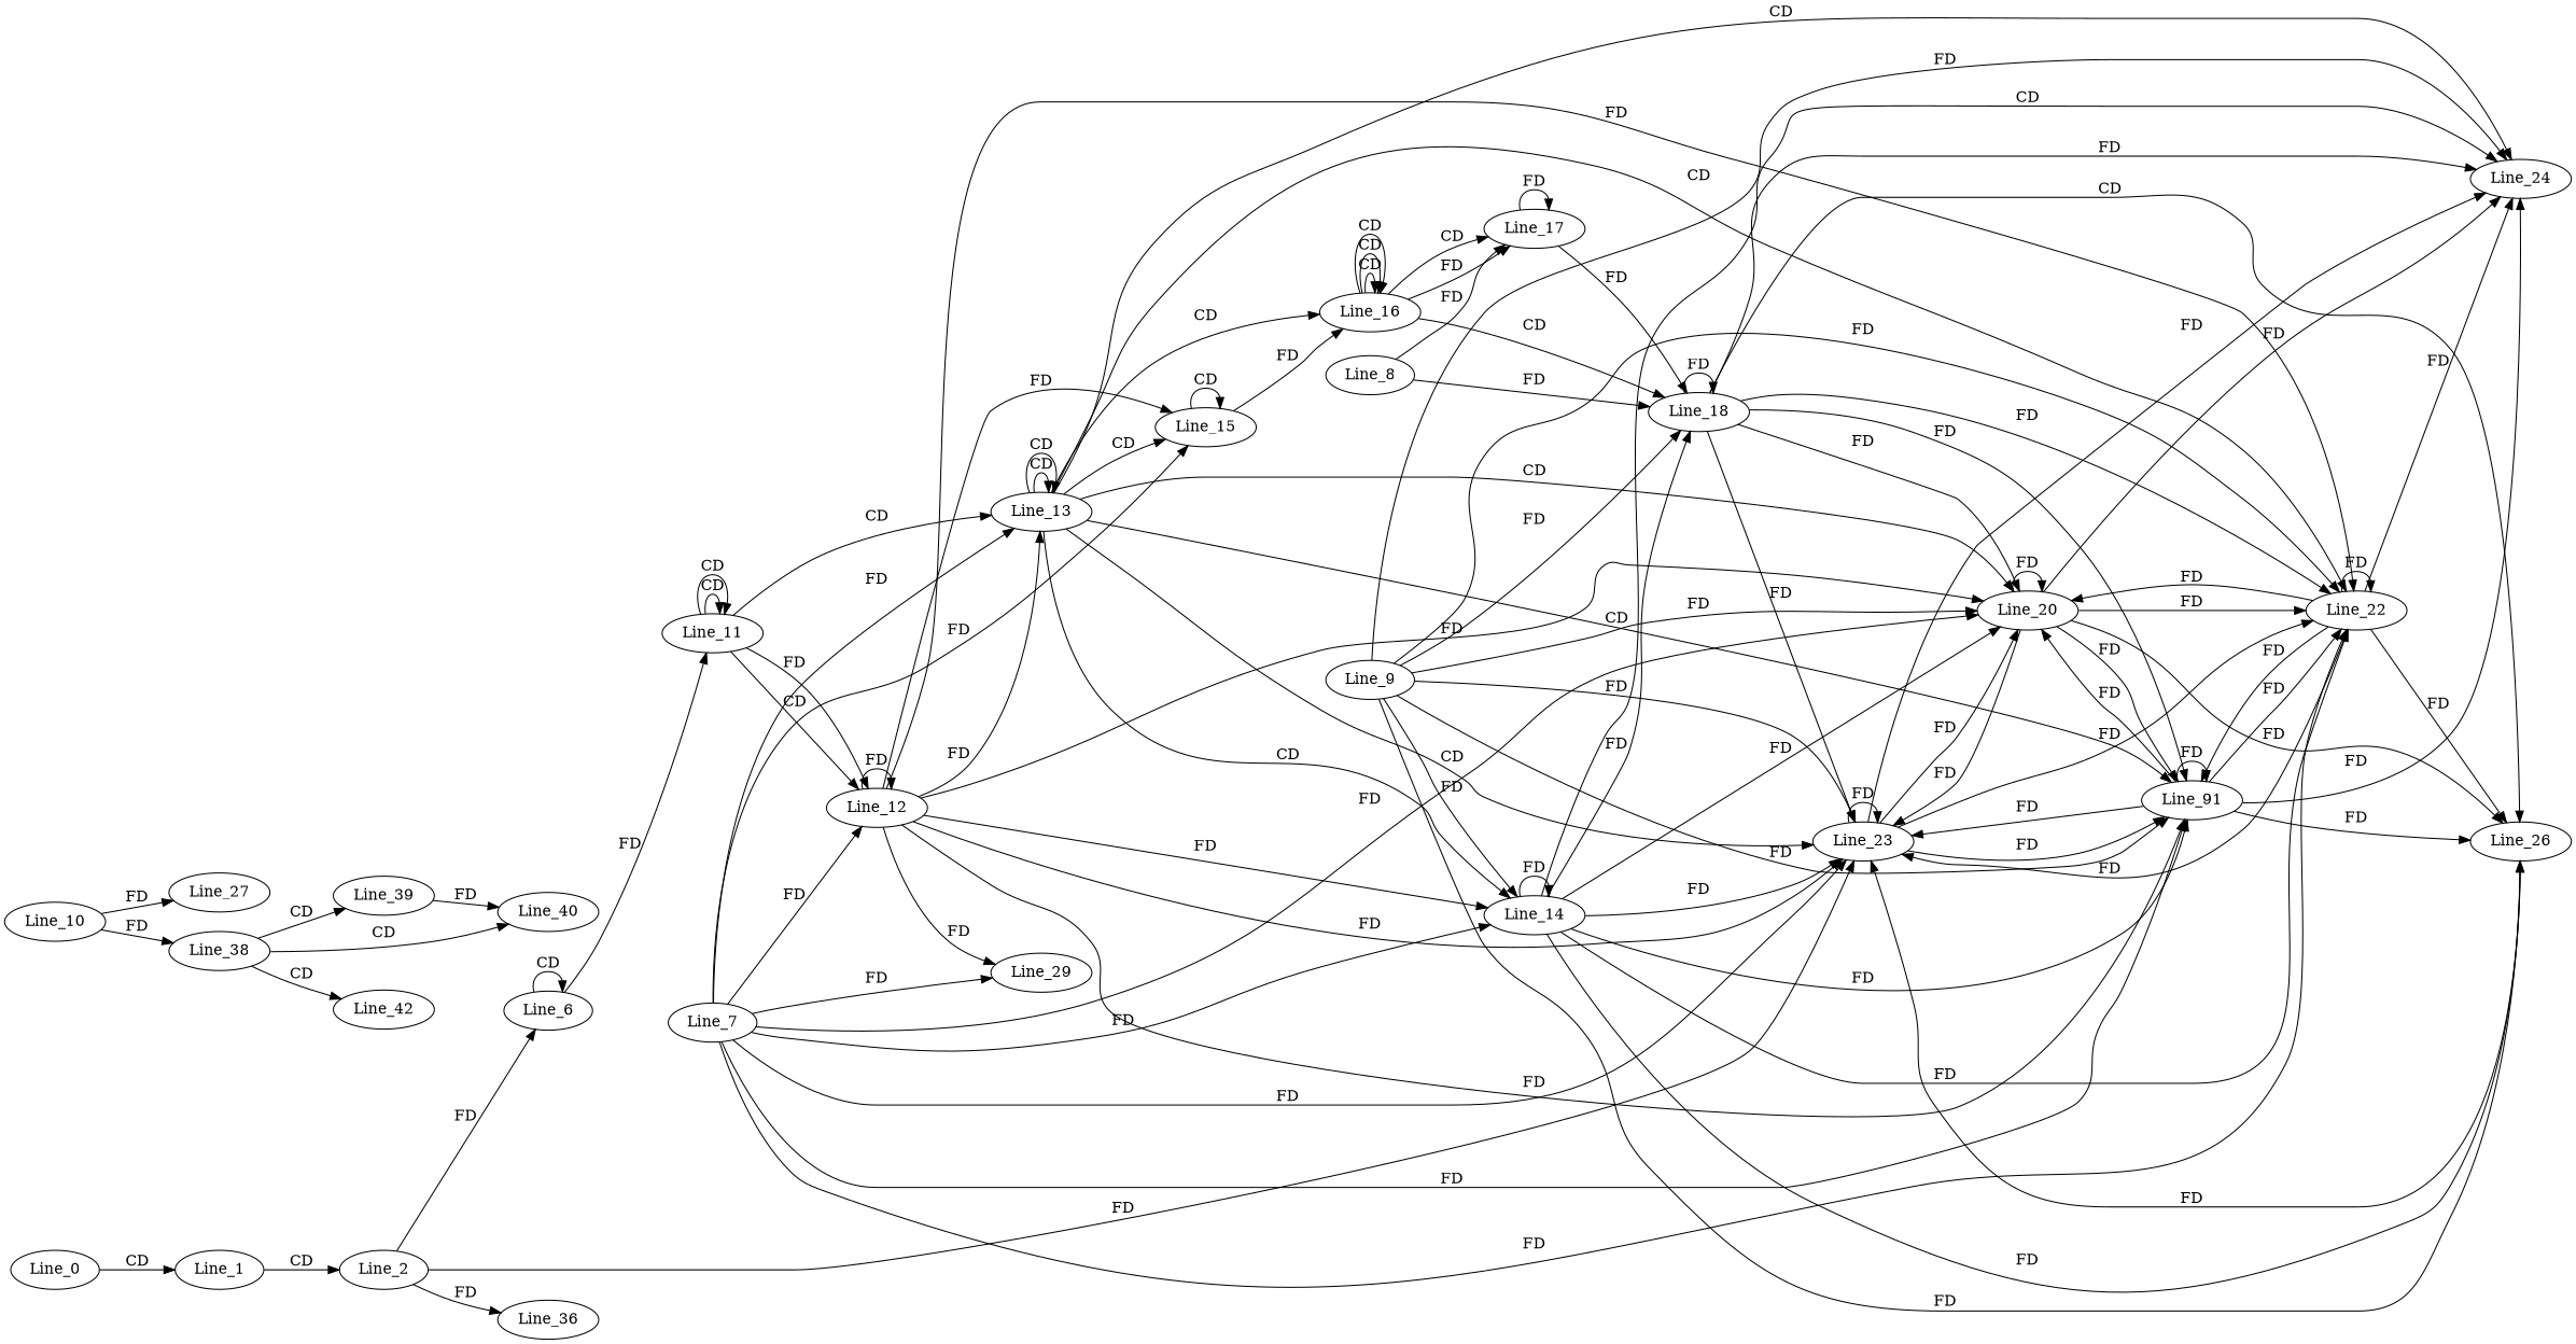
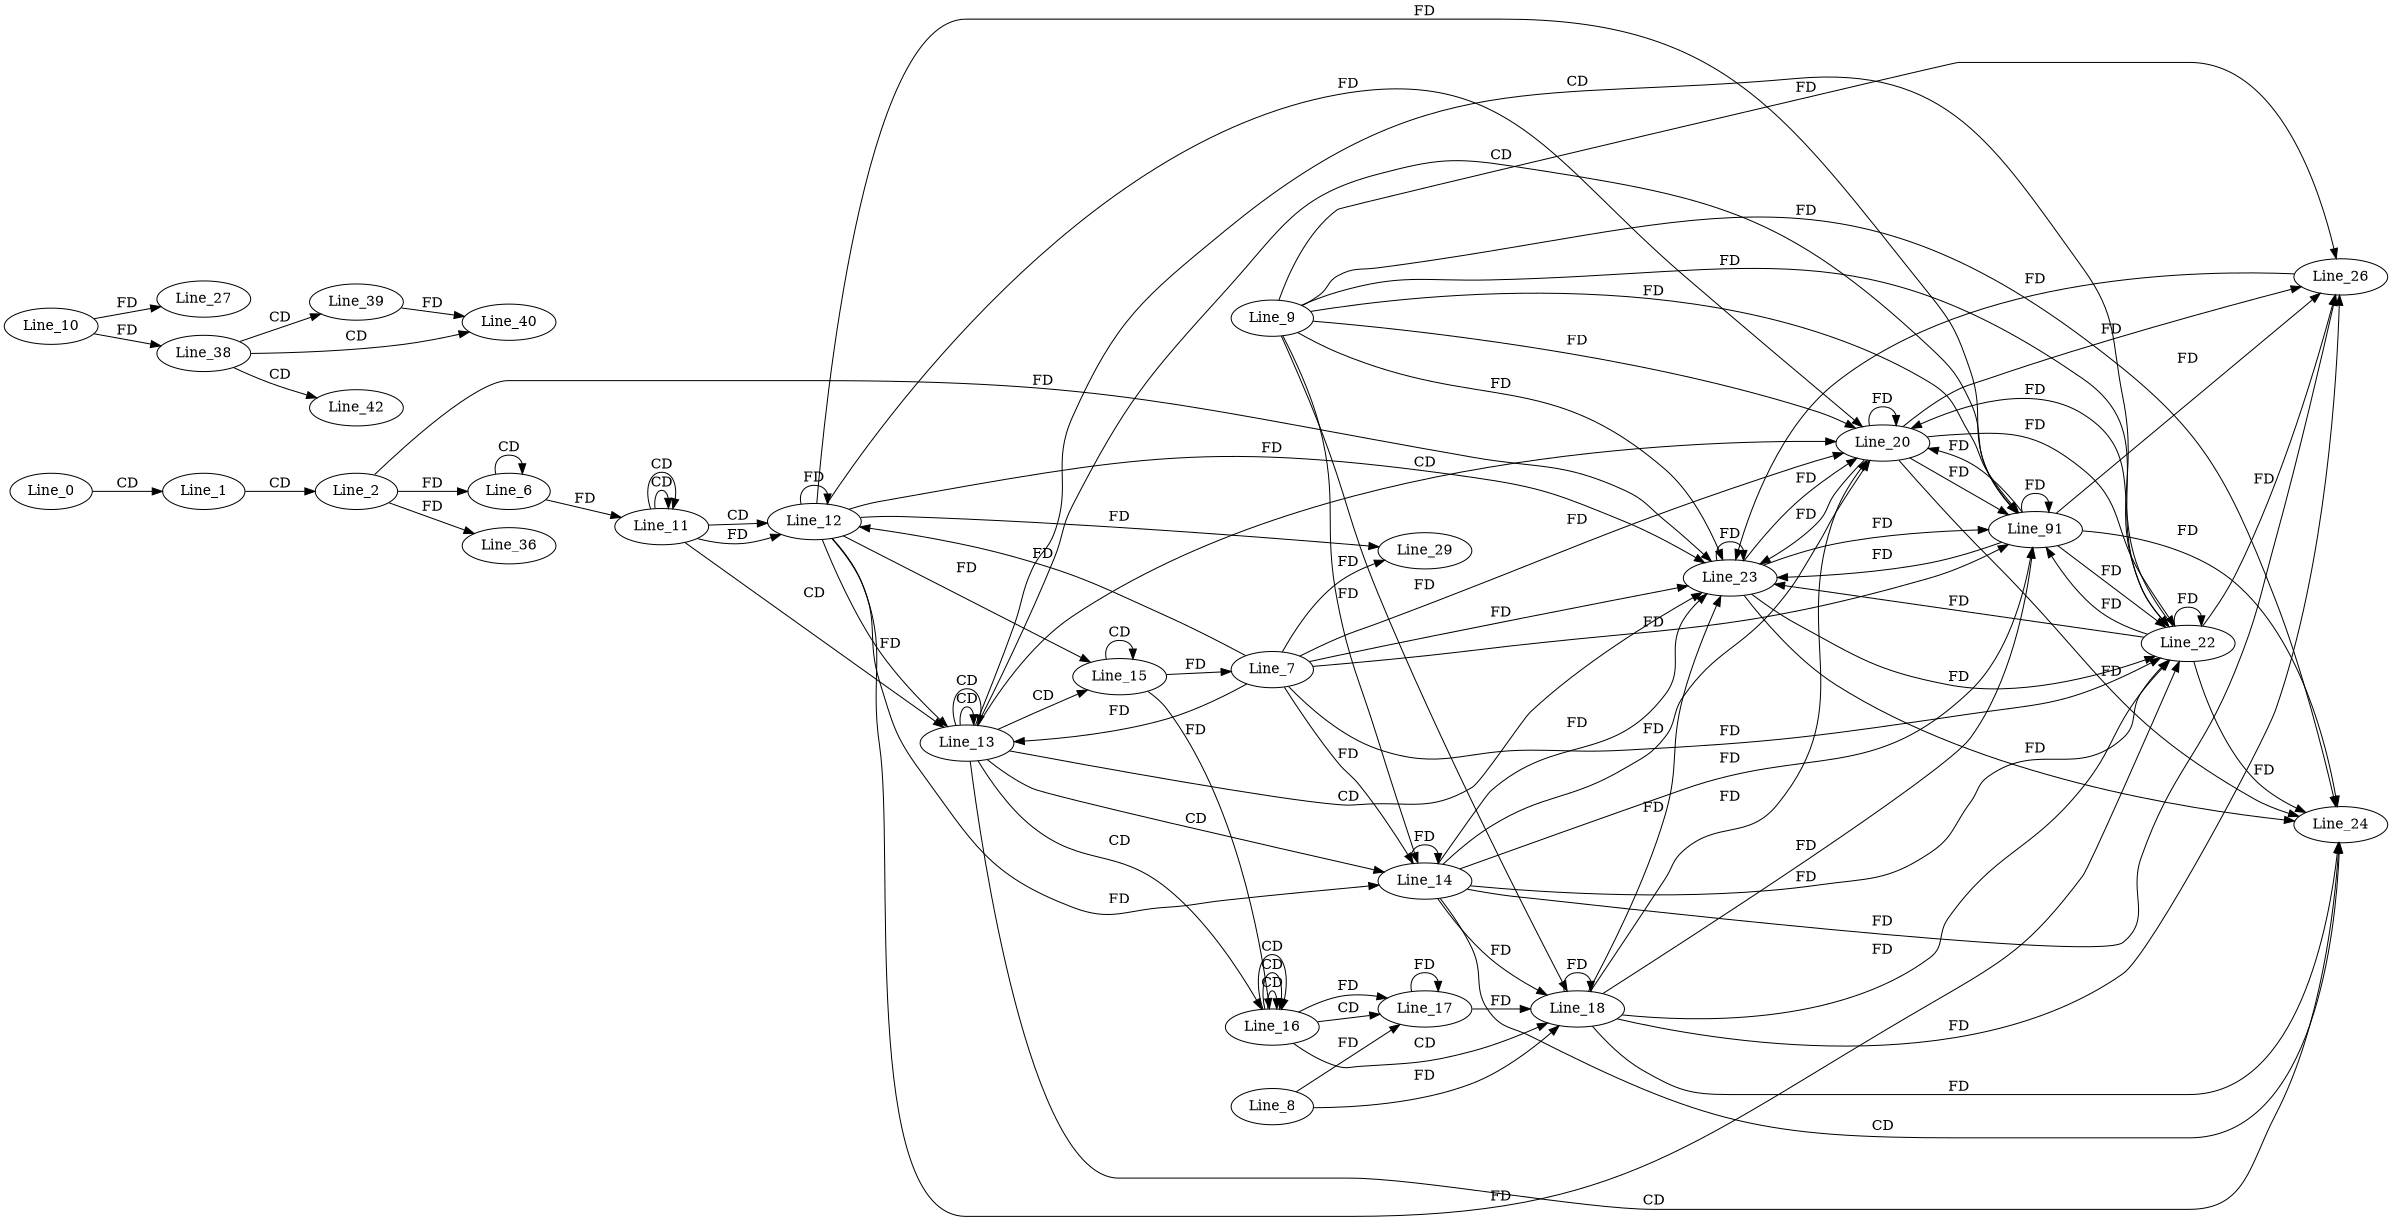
  digraph {
    rankdir=LR
    Line_0
    Line_1
    Line_2
    Line_6
    Line_23
    Line_36
    Line_11
    Line_20
    n9 [label=Line_91]
    Line_22
    Line_24
    Line_12
    Line_13
    Line_14
    Line_15
    Line_29
    Line_16
    Line_18
    Line_26
    Line_7
    Line_17
    Line_9
    Line_8
    Line_10
    Line_27
    Line_38
    Line_39
    Line_40
    Line_42
    Line_0 -> Line_1 [label=CD]
    Line_1 -> Line_2 [label=CD]
    Line_2 -> Line_6 [label=FD]
    Line_2 -> Line_23 [label=FD]
    Line_2 -> Line_36 [label=FD]
    Line_6 -> Line_6 [label=CD]
    Line_6 -> Line_11 [label=FD]
    Line_23 -> Line_23 [label=FD]
    Line_23 -> Line_20 [label=FD]
    Line_23 -> n9 [label=FD]
    Line_23 -> Line_22 [label=FD]
    Line_23 -> Line_24 [label=FD]
    Line_11 -> Line_11 [label=CD]
    Line_11 -> Line_11 [label=CD]
    Line_11 -> Line_12 [label=CD]
    Line_11 -> Line_12 [label=FD]
    Line_11 -> Line_13 [label=CD]
    Line_20 -> Line_23 [label=FD]
    Line_20 -> Line_20 [label=FD]
    Line_20 -> n9 [label=FD]
    Line_20 -> Line_22 [label=FD]
    Line_20 -> Line_24 [label=FD]
    Line_20 -> Line_26 [label=FD]
    n9 -> Line_23 [label=FD]
    n9 -> Line_20 [label=FD]
    n9 -> n9 [label=FD]
    n9 -> Line_22 [label=FD]
    n9 -> Line_24 [label=FD]
    n9 -> Line_26 [label=FD]
    Line_22 -> Line_23 [label=FD]
    Line_22 -> Line_20 [label=FD]
    Line_22 -> n9 [label=FD]
    Line_22 -> Line_22 [label=FD]
    Line_22 -> Line_24 [label=FD]
    Line_22 -> Line_26 [label=FD]
    Line_12 -> Line_23 [label=FD]
    Line_12 -> Line_20 [label=FD]
    Line_12 -> n9 [label=FD]
    Line_12 -> Line_22 [label=FD]
    Line_12 -> Line_12 [label=FD]
    Line_12 -> Line_13 [label=FD]
    Line_12 -> Line_14 [label=FD]
    Line_12 -> Line_15 [label=FD]
    Line_12 -> Line_29 [label=FD]
    Line_13 -> Line_23 [label=CD]
    Line_13 -> Line_20 [label=CD]
    Line_13 -> n9 [label=CD]
    Line_13 -> Line_22 [label=CD]
    Line_13 -> Line_24 [label=CD]
    Line_13 -> Line_13 [label=CD]
    Line_13 -> Line_13 [label=CD]
    Line_13 -> Line_14 [label=CD]
    Line_13 -> Line_15 [label=CD]
    Line_13 -> Line_16 [label=CD]
    Line_14 -> Line_23 [label=FD]
    Line_14 -> Line_20 [label=FD]
    Line_14 -> n9 [label=FD]
    Line_14 -> Line_22 [label=FD]
    Line_14 -> Line_24 [label=CD]
    Line_14 -> Line_14 [label=FD]
    Line_14 -> Line_18 [label=FD]
    Line_14 -> Line_26 [label=FD]
    Line_15 -> Line_15 [label=CD]
    Line_15 -> Line_16 [label=FD]
    Line_16 -> Line_16 [label=CD]
    Line_16 -> Line_16 [label=CD]
    Line_16 -> Line_16 [label=CD]
    Line_16 -> Line_18 [label=CD]
    Line_16 -> Line_17 [label=CD]
    Line_16 -> Line_17 [label=FD]
    Line_18 -> Line_23 [label=FD]
    Line_18 -> Line_20 [label=FD]
    Line_18 -> n9 [label=FD]
    Line_18 -> Line_22 [label=FD]
    Line_18 -> Line_24 [label=FD]
    Line_18 -> Line_18 [label=FD]
-   Line_18 -> Line_26 [label=CD]
+   Line_18 -> Line_26 [label=FD]
    Line_26 -> Line_23 [label=FD]
    Line_7 -> Line_23 [label=FD]
    Line_7 -> Line_20 [label=FD]
    Line_7 -> n9 [label=FD]
    Line_7 -> Line_22 [label=FD]
    Line_7 -> Line_12 [label=FD]
    Line_7 -> Line_13 [label=FD]
    Line_7 -> Line_14 [label=FD]
-   Line_7 -> Line_15 [label=FD]
+   Line_15 -> Line_7 [label=FD]
    Line_7 -> Line_29 [label=FD]
    Line_17 -> Line_18 [label=FD]
    Line_17 -> Line_17 [label=FD]
    Line_9 -> Line_23 [label=FD]
    Line_9 -> Line_20 [label=FD]
    Line_9 -> n9 [label=FD]
    Line_9 -> Line_22 [label=FD]
    Line_9 -> Line_24 [label=FD]
    Line_9 -> Line_14 [label=FD]
    Line_9 -> Line_18 [label=FD]
    Line_9 -> Line_26 [label=FD]
    Line_8 -> Line_18 [label=FD]
    Line_8 -> Line_17 [label=FD]
    Line_10 -> Line_27 [label=FD]
    Line_10 -> Line_38 [label=FD]
    Line_38 -> Line_39 [label=CD]
    Line_38 -> Line_40 [label=CD]
    Line_38 -> Line_42 [label=CD]
    Line_39 -> Line_40 [label=FD]
  }
